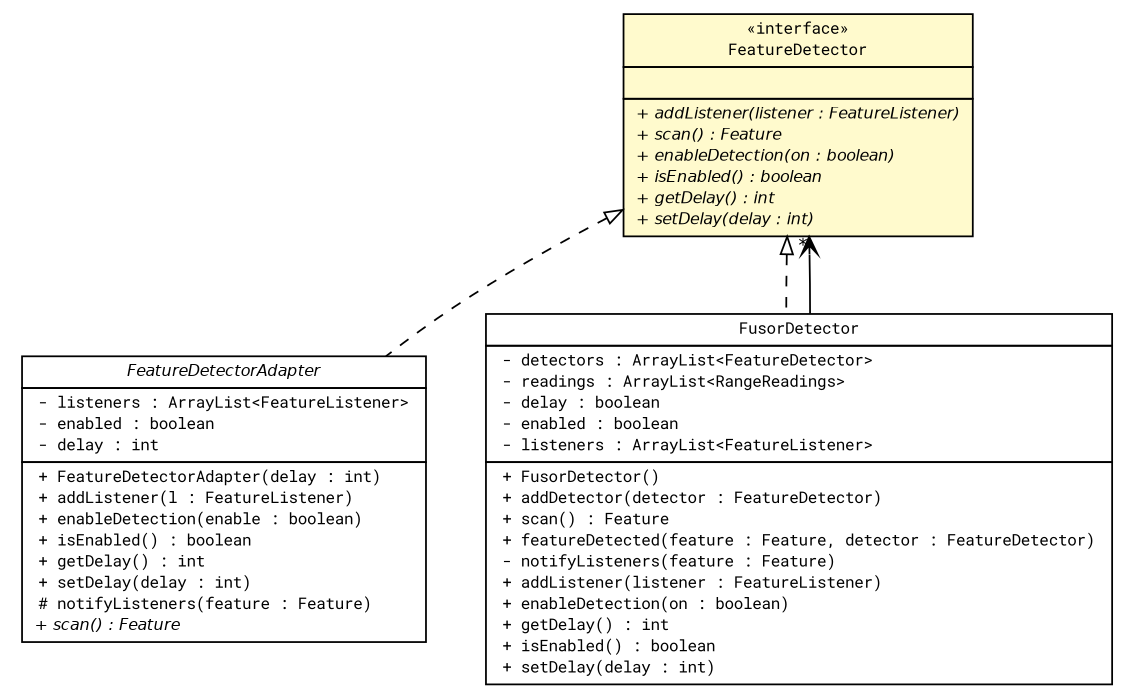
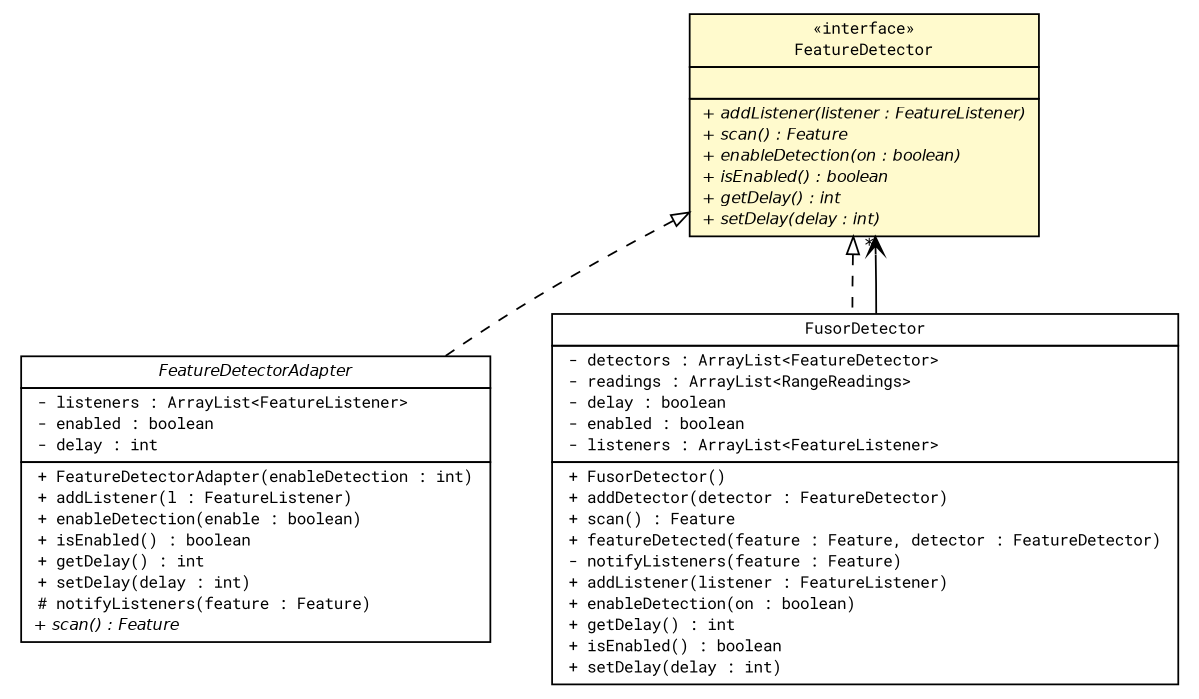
  digraph {
    fontname="Roboto Mono"
    nodesep=0.25
    ranksep=0.5
    node [fontcolor=black fontname="Roboto Mono" fontsize=9.0 shape=plaintext]
    edge [arrowtail=empty dir=back fontname="Roboto Mono" fontsize=10 headport=p labelfontname=Helvetica labelfontsize=10 style=dashed tailport=p]
    n1 [label=<<table title="lejos.robotics.objectdetection.FeatureDetector" border="0" cellborder="1" cellspacing="0" cellpadding="2" port="p" bgcolor="lemonChiffon" href="./FeatureDetector.html"> 		<tr><td><table border="0" cellspacing="0" cellpadding="1"> <tr><td align="center" balign="center"> &#171;interface&#187; </td></tr> <tr><td align="center" balign="center"> FeatureDetector </td></tr> 		</table></td></tr> 		<tr><td><table border="0" cellspacing="0" cellpadding="1"> <tr><td align="left" balign="left">  </td></tr> 		</table></td></tr> 		<tr><td><table border="0" cellspacing="0" cellpadding="1"> <tr><td align="left" balign="left"><font face="Helvetica-Oblique" point-size="9.0"> + addListener(listener : FeatureListener) </font></td></tr> <tr><td align="left" balign="left"><font face="Helvetica-Oblique" point-size="9.0"> + scan() : Feature </font></td></tr> <tr><td align="left" balign="left"><font face="Helvetica-Oblique" point-size="9.0"> + enableDetection(on : boolean) </font></td></tr> <tr><td align="left" balign="left"><font face="Helvetica-Oblique" point-size="9.0"> + isEnabled() : boolean </font></td></tr> <tr><td align="left" balign="left"><font face="Helvetica-Oblique" point-size="9.0"> + getDelay() : int </font></td></tr> <tr><td align="left" balign="left"><font face="Helvetica-Oblique" point-size="9.0"> + setDelay(delay : int) </font></td></tr> 		</table></td></tr> 		</table>>]
-   n2 [label=<<table title="lejos.robotics.objectdetection.FeatureDetectorAdapter" border="0" cellborder="1" cellspacing="0" cellpadding="2" port="p" href="./FeatureDetectorAdapter.html"> 		<tr><td><table border="0" cellspacing="0" cellpadding="1"> <tr><td align="center" balign="center"><font face="Helvetica-Oblique"> FeatureDetectorAdapter </font></td></tr> 		</table></td></tr> 		<tr><td><table border="0" cellspacing="0" cellpadding="1"> <tr><td align="left" balign="left"> - listeners : ArrayList&lt;FeatureListener&gt; </td></tr> <tr><td align="left" balign="left"> - enabled : boolean </td></tr> <tr><td align="left" balign="left"> - delay : int </td></tr> 		</table></td></tr> 		<tr><td><table border="0" cellspacing="0" cellpadding="1"> <tr><td align="left" balign="left"> + FeatureDetectorAdapter(delay : int) </td></tr> <tr><td align="left" balign="left"> + addListener(l : FeatureListener) </td></tr> <tr><td align="left" balign="left"> + enableDetection(enable : boolean) </td></tr> <tr><td align="left" balign="left"> + isEnabled() : boolean </td></tr> <tr><td align="left" balign="left"> + getDelay() : int </td></tr> <tr><td align="left" balign="left"> + setDelay(delay : int) </td></tr> <tr><td align="left" balign="left"> # notifyListeners(feature : Feature) </td></tr> <tr><td align="left" balign="left"><font face="Helvetica-Oblique" point-size="9.0"> + scan() : Feature </font></td></tr> 		</table></td></tr> 		</table>>]
+   n2 [label=<<table title="lejos.robotics.objectdetection.FeatureDetectorAdapter" border="0" cellborder="1" cellspacing="0" cellpadding="2" port="p" href="./FeatureDetectorAdapter.html"> 		<tr><td><table border="0" cellspacing="0" cellpadding="1"> <tr><td align="center" balign="center"><font face="Helvetica-Oblique"> FeatureDetectorAdapter </font></td></tr> 		</table></td></tr> 		<tr><td><table border="0" cellspacing="0" cellpadding="1"> <tr><td align="left" balign="left"> - listeners : ArrayList&lt;FeatureListener&gt; </td></tr> <tr><td align="left" balign="left"> - enabled : boolean </td></tr> <tr><td align="left" balign="left"> - delay : int </td></tr> 		</table></td></tr> 		<tr><td><table border="0" cellspacing="0" cellpadding="1"> <tr><td align="left" balign="left"> + FeatureDetectorAdapter(enableDetection : int) </td></tr> <tr><td align="left" balign="left"> + addListener(l : FeatureListener) </td></tr> <tr><td align="left" balign="left"> + enableDetection(enable : boolean) </td></tr> <tr><td align="left" balign="left"> + isEnabled() : boolean </td></tr> <tr><td align="left" balign="left"> + getDelay() : int </td></tr> <tr><td align="left" balign="left"> + setDelay(delay : int) </td></tr> <tr><td align="left" balign="left"> # notifyListeners(feature : Feature) </td></tr> <tr><td align="left" balign="left"><font face="Helvetica-Oblique" point-size="9.0"> + scan() : Feature </font></td></tr> 		</table></td></tr> 		</table>>]
    n3 [label=<<table title="lejos.robotics.objectdetection.FusorDetector" border="0" cellborder="1" cellspacing="0" cellpadding="2" port="p" href="./FusorDetector.html"> 		<tr><td><table border="0" cellspacing="0" cellpadding="1"> <tr><td align="center" balign="center"> FusorDetector </td></tr> 		</table></td></tr> 		<tr><td><table border="0" cellspacing="0" cellpadding="1"> <tr><td align="left" balign="left"> - detectors : ArrayList&lt;FeatureDetector&gt; </td></tr> <tr><td align="left" balign="left"> - readings : ArrayList&lt;RangeReadings&gt; </td></tr> <tr><td align="left" balign="left"> - delay : boolean </td></tr> <tr><td align="left" balign="left"> - enabled : boolean </td></tr> <tr><td align="left" balign="left"> - listeners : ArrayList&lt;FeatureListener&gt; </td></tr> 		</table></td></tr> 		<tr><td><table border="0" cellspacing="0" cellpadding="1"> <tr><td align="left" balign="left"> + FusorDetector() </td></tr> <tr><td align="left" balign="left"> + addDetector(detector : FeatureDetector) </td></tr> <tr><td align="left" balign="left"> + scan() : Feature </td></tr> <tr><td align="left" balign="left"> + featureDetected(feature : Feature, detector : FeatureDetector) </td></tr> <tr><td align="left" balign="left"> - notifyListeners(feature : Feature) </td></tr> <tr><td align="left" balign="left"> + addListener(listener : FeatureListener) </td></tr> <tr><td align="left" balign="left"> + enableDetection(on : boolean) </td></tr> <tr><td align="left" balign="left"> + getDelay() : int </td></tr> <tr><td align="left" balign="left"> + isEnabled() : boolean </td></tr> <tr><td align="left" balign="left"> + setDelay(delay : int) </td></tr> 		</table></td></tr> 		</table>>]
    n1 -> n2
    n1 -> n3
    n3 -> n1 [arrowhead=open color=black fontcolor=black fontsize=10.0 headlabel="*" arrowtail="" dir="" style=""]
  }
